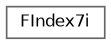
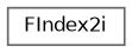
  digraph {
    rankdir=LR
    fontname="DejaVu Sans"
-   n1 [color=grey40 fillcolor=white fontname="DejaVu Sans" fontsize=10 height=0.2 label=FIndex7i shape=box style=filled width=0.4]
+   n1 [color=grey40 fillcolor=white fontname="DejaVu Sans" fontsize=10 height=0.2 label=FIndex2i shape=box style=filled width=0.4]
  }
